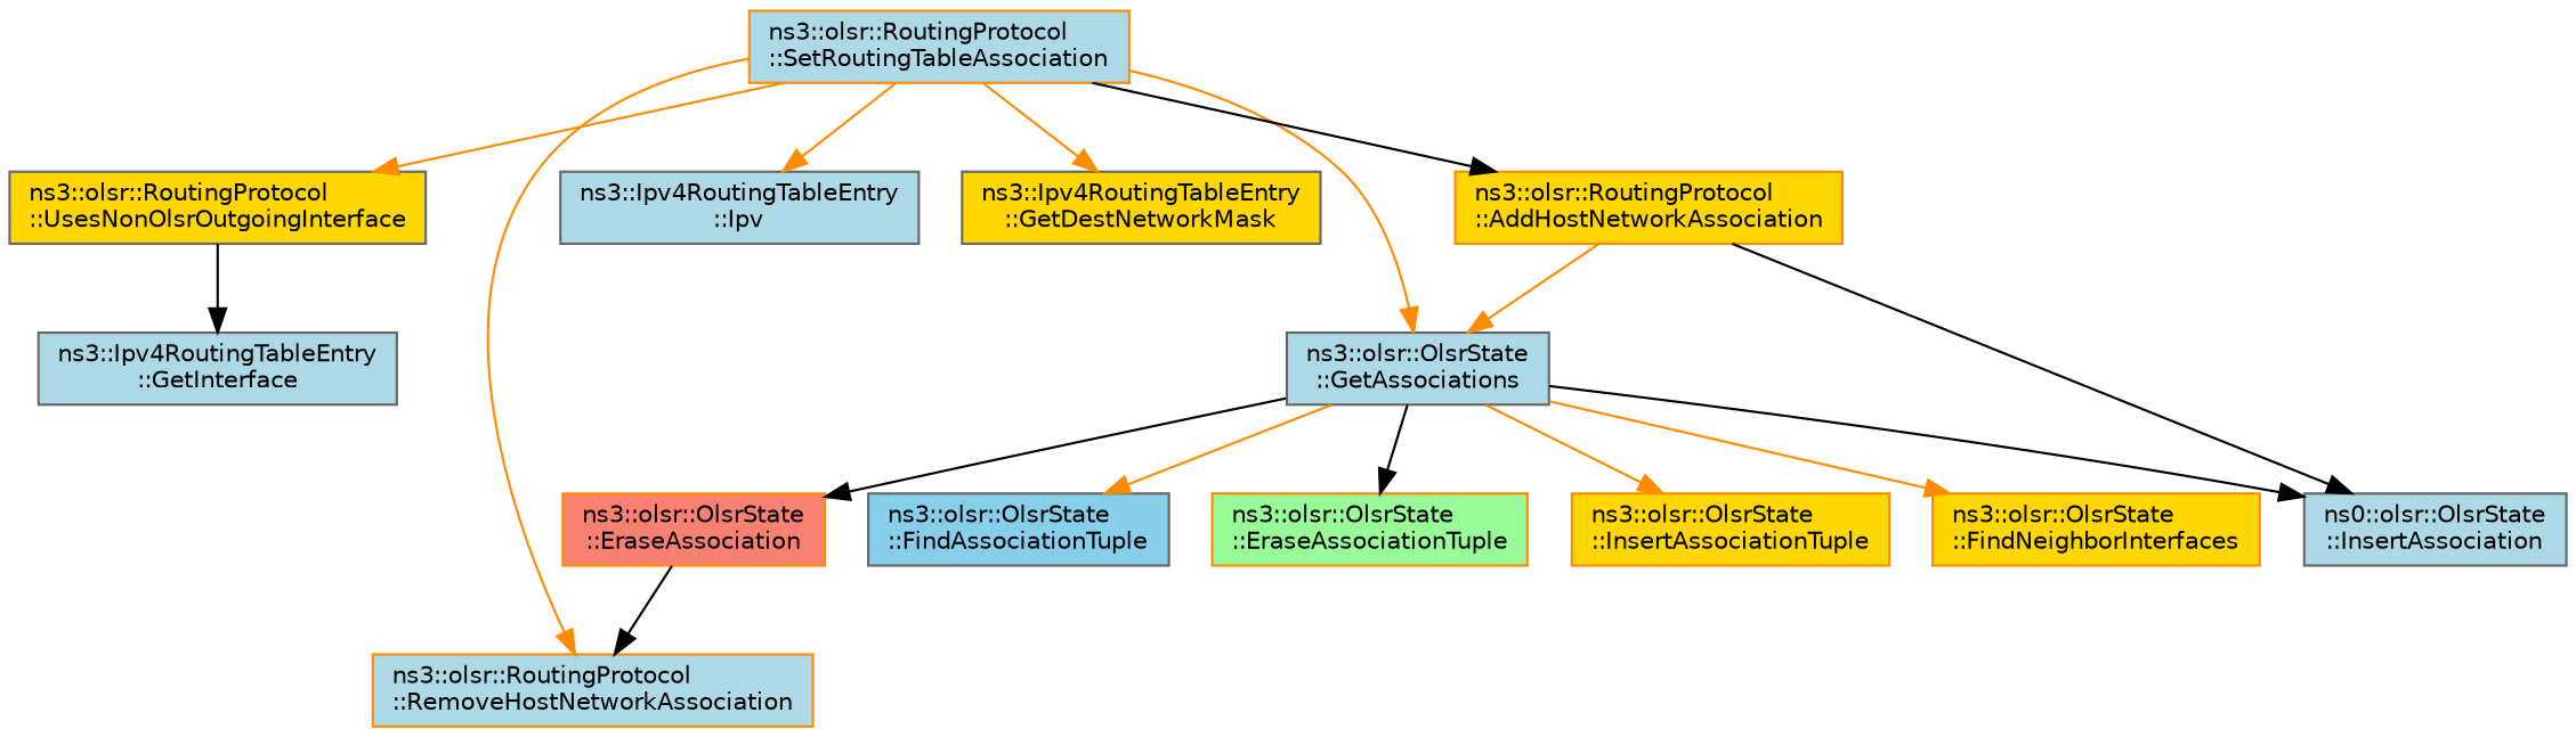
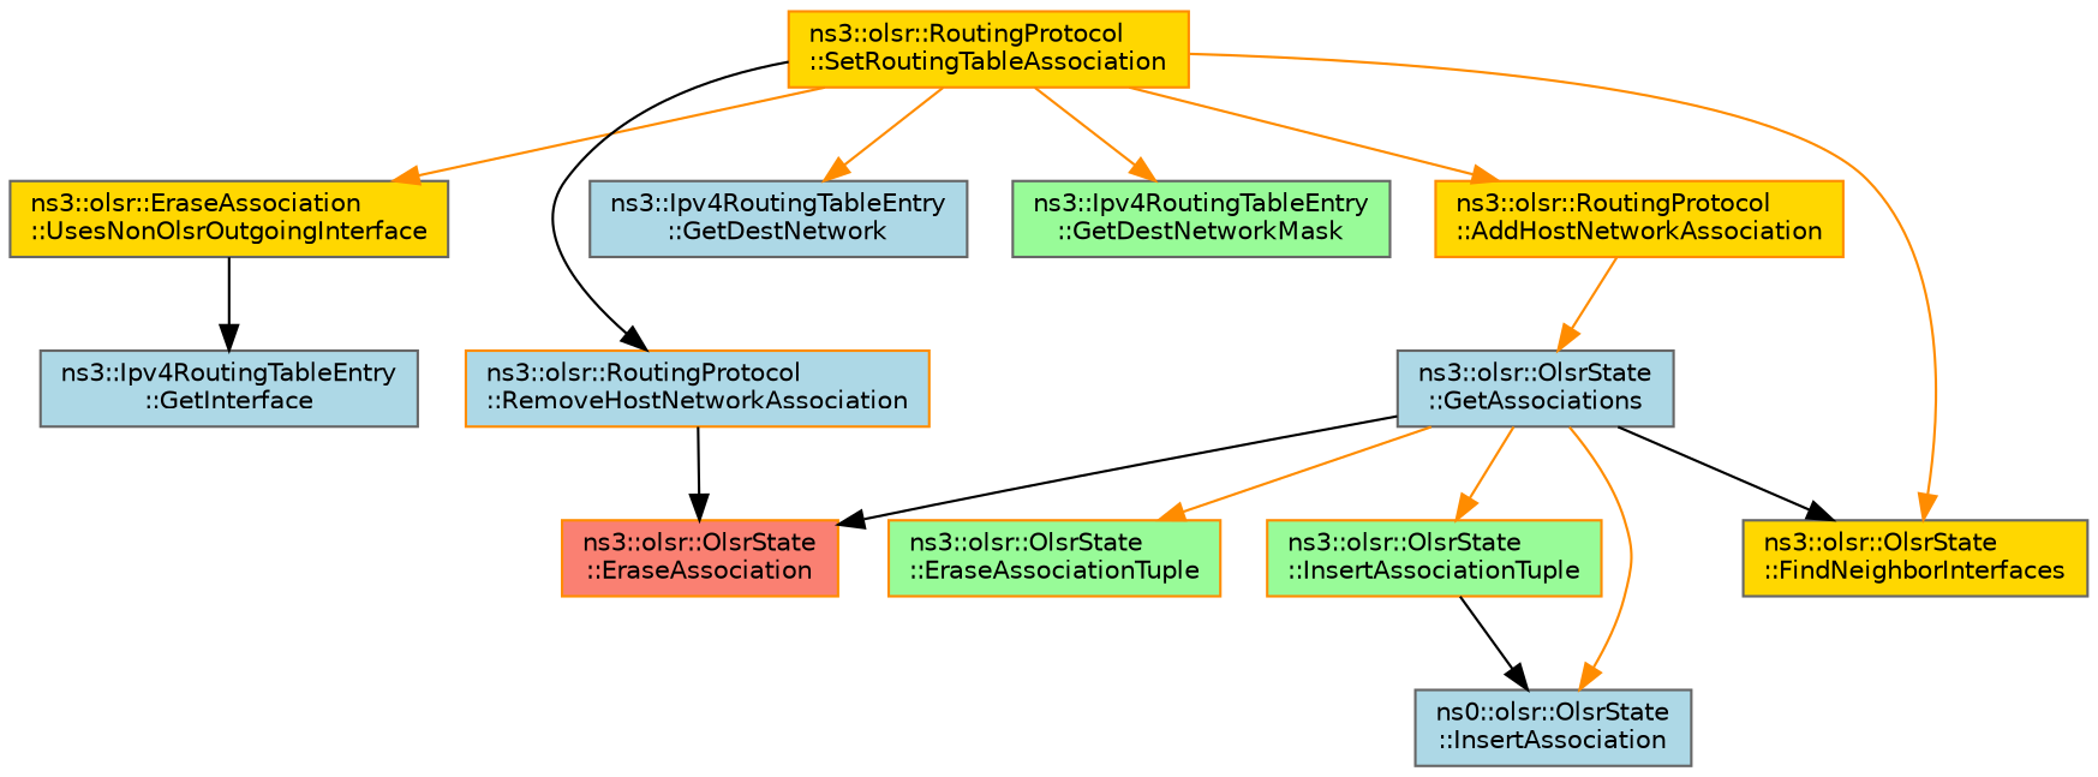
  digraph {
    rankdir=TB
    node [color=gray40 fillcolor=lightblue fontname=Helvetica fontsize=10 shape=record style=filled]
    edge [color=darkorange fontname=Helvetica fontsize=10 labelfontname=Helvetica labelfontsize=10 style=solid]
-   n1 [color=darkorange fontcolor=black height=0.2 label="ns3::olsr::RoutingProtocol\l::SetRoutingTableAssociation" width=0.4]
-   n2 [fillcolor=gold height=0.2 label="ns3::olsr::RoutingProtocol\l::UsesNonOlsrOutgoingInterface" width=0.4]
+   n1 [color=darkorange fillcolor=gold fontcolor=black height=0.2 label="ns3::olsr::RoutingProtocol\l::SetRoutingTableAssociation" width=0.4]
+   n2 [fillcolor=gold height=0.2 label="ns3::olsr::EraseAssociation\l::UsesNonOlsrOutgoingInterface" width=0.4]
    n3 [color=darkorange height=0.2 label="ns3::olsr::RoutingProtocol\l::RemoveHostNetworkAssociation" width=0.4]
-   n4 [height=0.2 label="ns3::Ipv4RoutingTableEntry\l::Ipv" width=0.4]
-   n5 [fillcolor=gold height=0.2 label="ns3::Ipv4RoutingTableEntry\l::GetDestNetworkMask" width=0.4]
+   n4 [height=0.2 label="ns3::Ipv4RoutingTableEntry\l::GetDestNetwork" width=0.4]
+   n5 [fillcolor=palegreen height=0.2 label="ns3::Ipv4RoutingTableEntry\l::GetDestNetworkMask" width=0.4]
    n6 [height=0.2 label="ns3::olsr::OlsrState\l::GetAssociations" width=0.4]
    n7 [color=darkorange fillcolor=gold height=0.2 label="ns3::olsr::RoutingProtocol\l::AddHostNetworkAssociation" width=0.4]
    n8 [height=0.2 label="ns3::Ipv4RoutingTableEntry\l::GetInterface" width=0.4]
    n9 [color=darkorange fillcolor=salmon height=0.2 label="ns3::olsr::OlsrState\l::EraseAssociation" width=0.4]
-   n10 [fillcolor=skyblue height=0.2 label="ns3::olsr::OlsrState\l::FindAssociationTuple" width=0.4]
    n11 [color=darkorange fillcolor=palegreen height=0.2 label="ns3::olsr::OlsrState\l::EraseAssociationTuple" width=0.4]
-   n12 [color=darkorange fillcolor=gold height=0.2 label="ns3::olsr::OlsrState\l::InsertAssociationTuple" width=0.4]
+   n12 [color=darkorange fillcolor=palegreen height=0.2 label="ns3::olsr::OlsrState\l::InsertAssociationTuple" width=0.4]
    n13 [height=0.2 label="ns0::olsr::OlsrState\l::InsertAssociation" width=0.4]
-   n14 [color=darkorange fillcolor=gold height=0.2 label="ns3::olsr::OlsrState\l::FindNeighborInterfaces" width=0.4]
+   n14 [fillcolor=gold height=0.2 label="ns3::olsr::OlsrState\l::FindNeighborInterfaces" width=0.4]
    n1 -> n2
-   n1 -> n3
+   n1 -> n3 [color=black]
    n1 -> n4
    n1 -> n5
-   n1 -> n6
-   n1 -> n7 [color=black]
+   n1 -> n14
+   n1 -> n7
    n2 -> n8 [color=black]
-   n9 -> n3 [color=black]
+   n3 -> n9 [color=black]
    n6 -> n9 [color=black]
-   n6 -> n10
-   n6 -> n11 [color=black]
+   n6 -> n11
    n6 -> n12
-   n6 -> n13 [color=black]
-   n6 -> n14
+   n6 -> n13
+   n6 -> n14 [color=black]
    n7 -> n6
-   n7 -> n13 [color=black]
+   n12 -> n13 [color=black]
  }
